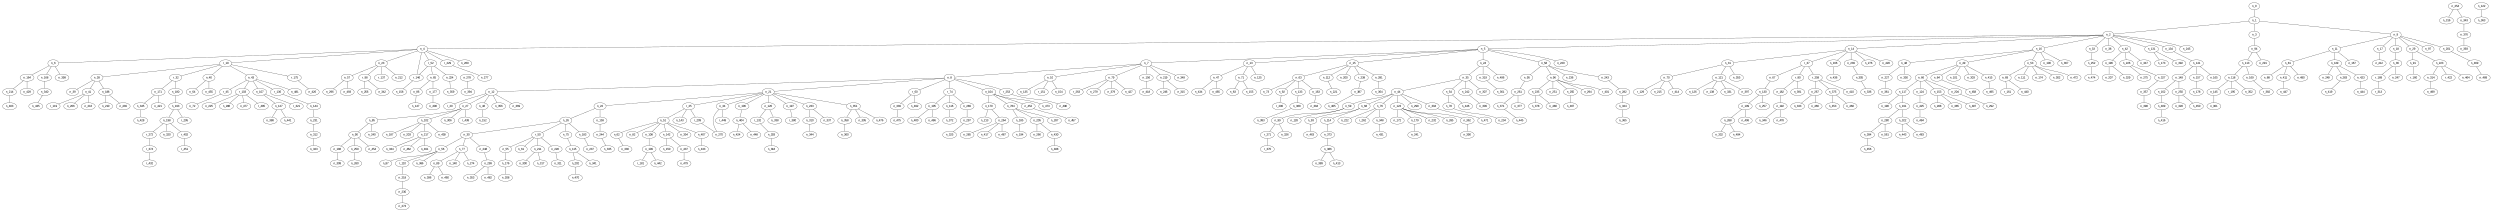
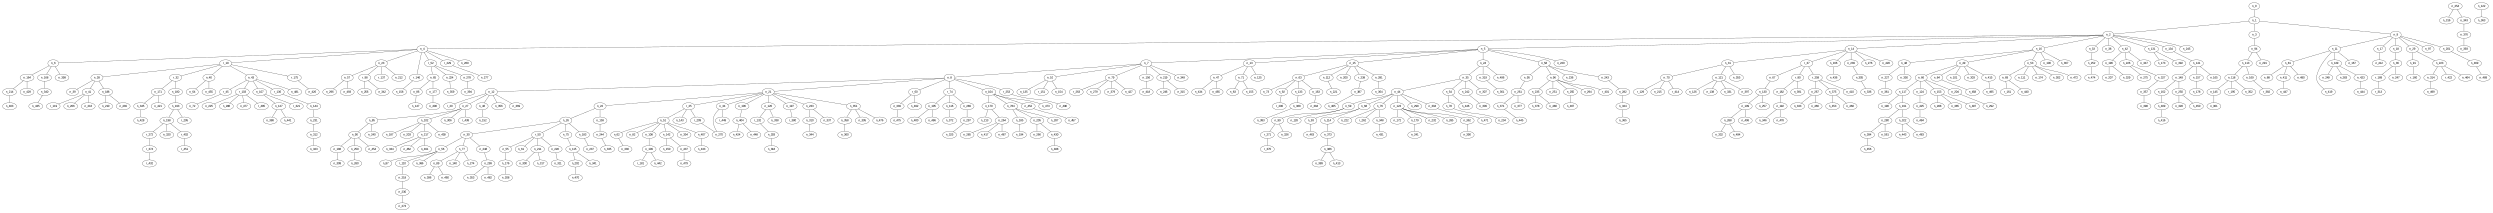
  graph {
    fontname="Liberation Sans"
    node [fontname="Liberation Sans"]
    edge [fontname="Liberation Sans"]
    n_0
    n_1
    n_2
    n_3
    n_9
    n_4
    n_5
    n_14
    n_16
    n_33
    n_38
    n_42
    n_131
    n_134
    n_245
    n_94
    n_11
    n_17
    n_18
    n_29
    n_97
    n_201
    n_6
    n_19
    n_23
    n_52
    n_146
    n_229
    n_269
    n_7
    n_13
    n_15
    n_24
    n_58
    n_220
    n_31
    n_37
    n_166
    n_239
    n_276
    n_420
    n_48
    n_49
    n_53
    n_100
    n_367
    n_252
    n_196
    n_226
    n_347
    n_173
    n_392
    n_141
    n_164
    n_168
    n_399
    n_28
    n_32
    n_40
    n_43
    n_175
    n_57
    n_98
    n_137
    n_212
    n_65
    n_224
    n_278
    n_158
    n_277
    n_214
    n_429
    n_340
    n_403
    n_435
    n_39
    n_41
    n_188
    n_171
    n_180
    n_64
    n_455
    n_45
    n_103
    n_107
    n_136
    n_481
    n_426
    n_119
    n_206
    n_216
    n_210
    n_439
    n_345
    n_421
    n_193
    n_428
    n_198
    n_295
    n_272
    n_320
    n_402
    n_374
    n_451
    n_432
    n_72
    n_225
    n_286
    n_477
    n_485
    n_127
    n_321
    n_144
    n_388
    n_441
    n_231
    n_312
    n_323
    n_254
    n_316
    n_343
    n_376
    n_393
    n_296
    n_493
    n_256
    n_342
    n_86
    n_177
    n_359
    n_394
    n_147
    n_408
    n_8
    n_10
    n_79
    n_156
    n_219
    n_349
    n_47
    n_71
    n_125
    n_63
    n_112
    n_200
    n_238
    n_281
    n_35
    n_319
    n_496
    n_95
    n_96
    n_236
    n_243
    n_12
    n_21
    n_60
    n_74
    n_104
    n_253
    n_135
    n_151
    n_154
    n_263
    n_279
    n_379
    n_427
    n_418
    n_246
    n_315
    n_20
    n_27
    n_46
    n_356
    n_369
    n_22
    n_25
    n_34
    n_106
    n_120
    n_197
    n_233
    n_351
    n_339
    n_492
    n_105
    n_116
    n_289
    n_170
    n190 [label=n_784]
    n_452
    n_473
    n_498
    n_85
    n_102
    n_306
    n_438
    n_152
    n_90
    n_240
    n_187
    n_203
    n_217
    n_459
    n_186
    n_259
    n_454
    n_308
    n_260
    n_334
    n_462
    n_491
    n_26
    n_159
    n_51
    n_143
    n_209
    n_270
    n_449
    n_404
    n_132
    n_338
    n_380
    n_310
    n_337
    n_358
    n_395
    n_476
    n_30
    n_50
    n_75
    n_183
    n_244
    n_56
    n_77
    n_248
    n_55
    n_61
    n_211
    n_228
    n_115
    n_237
    n_87
    n_110
    n_366
    n_89
    n_140
    n_274
    n_299
    n_218
    n_230
    n_273
    n_396
    n_460
    n_353
    n_482
    n_176
    n_300
    n_317
    n_311
    n_208
    n_202
    n_341
    n_470
    n_335
    n_62
    n_82
    n_108
    n_142
    n_354
    n_407
    n_330
    n_109
    n_150
    n_437
    n_433
    n_181
    n_442
    n_479
    n_122
    n_363
    n_424
    n_448
    n_293
    n_318
    n_344
    n_360
    n_475
    n_400
    n_486
    n_372
    n_297
    n_325
    n_213
    n_264
    n_185
    n_205
    n_287
    n_457
    n_285
    n_417
    n_487
    n_194
    n_266
    n_430
    n_488
    n_434
    n_465
    n_83
    n_155
    n_73
    n_92
    n_133
    n_163
    n_221
    n_387
    n_364
    n_290
    n_368
    n_384
    n_383
    n_405
    n_44
    n_54
    n_242
    n_307
    n_361
    n_59
    n_68
    n_76
    n_123
    n_298
    n_304
    n_78
    n_446
    n_309
    n_99
    n_128
    n_93
    n_114
    n_222
    n_262
    n_348
    n_172
    n_179
    n_232
    n_265
    n_362
    n_471
    n_271
    n_326
    n_370
    n_463
    n_373
    n_386
    n_389
    n_413
    n_431
    n_241
    n_390
    n_234
    n_261
    n_235
    n_251
    n_255
    n_294
    n_401
    n_282
    n_371
    n_377
    n_445
    n_378
    n_480
    n_467
    n_324
    n_365
    n_70
    n_121
    n_355
    n_67
    n_80
    n_258
    n_436
    n_305
    n_129
    n_215
    n_414
    n_126
    n_138
    n_331
    n_397
    n_130
    n_182
    n_391
    n_267
    n_375
    n_410
    n_199
    n_257
    n_268
    n_406
    n_332
    n_494
    n_192
    n_346
    n_478
    n_333
    n_466
    n_453
    n_468
    n_336
    n_227
    n_350
    n_66
    n_84
    n_101
    n_303
    n_415
    n_69
    n_111
    n_174
    n_302
    n_472
    n_381
    n_117
    n_124
    n_153
    n_204
    n_458
    n_495
    n_190
    n_191
    n_425
    n_288
    n_385
    n_497
    n_292
    n_280
    n_322
    n_284
    n441 [label=n_561]
    n_443
    n_483
    n_456
    n_484
    n_161
    n_440
    n_474
    n_207
    n_329
    n_275
    n_327
    n_357
    n_398
    n_149
    n_157
    n_165
    n_162
    n_250
    n_178
    n_409
    n_328
    n_450
    n_416
    n_113
    n_291
    n_118
    n_169
    n_145
    n_195
    n_352
    n_382
    n_301
    n_81
    n_139
    n_167
    n_419
    n_412
    n_36
    n_91
    n_223
    n_469
    n_88
    n_411
    n_490
    n_249
    n_283
    n_423
    n_447
    n_444
    n_189
    n_247
    n_313
    n_160
    n_314
    n_422
    n_464
    n_499
    n_489
    n_0 -- n_1
    n_1 -- n_2
    n_1 -- n_3
    n_1 -- n_9
    n_2 -- n_4
    n_2 -- n_5
    n_2 -- n_14
    n_2 -- n_16
    n_2 -- n_33
    n_2 -- n_38
    n_2 -- n_42
    n_2 -- n_131
    n_2 -- n_134
    n_2 -- n_245
    n_3 -- n_94
    n_9 -- n_11
    n_9 -- n_17
    n_9 -- n_18
    n_9 -- n_29
    n_9 -- n_97
    n_9 -- n_201
    n_4 -- n_6
    n_4 -- n_19
    n_4 -- n_23
    n_4 -- n_52
    n_4 -- n_146
    n_4 -- n_229
    n_4 -- n_269
    n_5 -- n_7
    n_5 -- n_13
    n_5 -- n_15
    n_5 -- n_24
    n_5 -- n_58
    n_5 -- n_220
    n_14 -- n_31
    n_14 -- n_37
    n_14 -- n_166
    n_14 -- n_239
    n_14 -- n_276
    n_14 -- n_420
    n_16 -- n_48
    n_16 -- n_49
    n_16 -- n_53
    n_16 -- n_100
    n_16 -- n_367
    n_33 -- n_252
    n_42 -- n_196
    n_42 -- n_226
    n_42 -- n_347
    n_131 -- n_173
    n_131 -- n_392
    n_134 -- n_141
    n_94 -- n_113
    n_94 -- n_291
    n_11 -- n_81
    n_11 -- n_139
    n_11 -- n_167
-   n_283 -- n_419
+   n_11 -- n_419
    n_17 -- n_412
    n_18 -- n_36
    n_29 -- n_91
    n_29 -- n_223
    n_201 -- n_469
    n_6 -- n_164
    n_6 -- n_168
    n_6 -- n_399
    n_19 -- n_28
    n_19 -- n_32
    n_19 -- n_40
    n_19 -- n_43
    n_19 -- n_175
    n_23 -- n_57
    n_23 -- n_98
    n_23 -- n_137
    n_23 -- n_212
    n_52 -- n_65
    n_52 -- n_224
-   n_52 -- n_146
+   n_52 -- n_278
    n_146 -- n_158
    n_229 -- n_277
    n_7 -- n_8
    n_7 -- n_10
    n_7 -- n_79
    n_7 -- n_156
    n_7 -- n_219
    n_7 -- n_349
    n_13 -- n_47
    n_13 -- n_71
    n_13 -- n_125
    n_15 -- n_63
    n_15 -- n_112
    n_15 -- n_200
    n_15 -- n_238
    n_15 -- n_281
    n_24 -- n_35
    n_24 -- n_319
    n_24 -- n_496
    n_58 -- n_95
    n_58 -- n_96
    n_58 -- n_236
    n_58 -- n_243
    n_31 -- n_70
    n_31 -- n_121
    n_31 -- n_355
    n_37 -- n_67
    n_37 -- n_80
    n_37 -- n_258
    n_166 -- n_436
    n_239 -- n_305
    n_48 -- n_227
    n_48 -- n_350
    n_49 -- n_66
    n_49 -- n_84
    n_49 -- n_101
    n_49 -- n_303
    n_49 -- n_415
    n_53 -- n_69
    n_53 -- n_111
    n_53 -- n_174
    n_53 -- n_302
    n_53 -- n_472
    n_252 -- n_474
    n_196 -- n_207
    n_196 -- n_329
    n_226 -- n_275
    n_226 -- n_327
    n_141 -- n_149
    n_141 -- n_157
    n_141 -- n_165
    n_164 -- n_214
    n_164 -- n_429
    n_168 -- n_340
    n_28 -- n_39
    n_28 -- n_41
    n_28 -- n_188
    n_32 -- n_171
    n_32 -- n_180
    n_40 -- n_64
    n_40 -- n_455
    n_43 -- n_45
    n_43 -- n_103
    n_43 -- n_107
    n_43 -- n_136
    n_43 -- n_481
    n_175 -- n_426
    n_57 -- n_296
    n_57 -- n_493
    n_98 -- n_256
    n_98 -- n_342
    n_65 -- n_86
    n_65 -- n_177
    n_224 -- n_359
    n_278 -- n_394
    n_214 -- n_403
    n_340 -- n_435
    n_41 -- n_119
    n_41 -- n_206
    n_41 -- n_216
    n_188 -- n_210
    n_188 -- n_439
    n_171 -- n_345
    n_171 -- n_421
    n_180 -- n_193
    n_45 -- n_72
    n_103 -- n_225
    n_103 -- n_286
    n_103 -- n_477
    n_103 -- n_485
    n_107 -- n_127
    n_107 -- n_321
    n_136 -- n_144
    n_345 -- n_428
    n_193 -- n_198
    n_193 -- n_295
    n_198 -- n_272
    n_198 -- n_320
    n_198 -- n_402
    n_272 -- n_374
    n_402 -- n_451
    n_374 -- n_432
    n_127 -- n_388
    n_127 -- n_441
    n_144 -- n_231
    n_231 -- n_312
    n_312 -- n_323
    n_254 -- n_316
    n_254 -- n_343
    n_343 -- n_376
    n_376 -- n_393
    n_86 -- n_147
    n_177 -- n_408
    n_8 -- n_12
    n_8 -- n_21
    n_8 -- n_60
    n_8 -- n_74
    n_8 -- n_104
    n_8 -- n_253
    n_10 -- n_135
    n_10 -- n_151
    n_10 -- n_154
    n_79 -- n_263
    n_79 -- n_279
    n_79 -- n_379
    n_79 -- n_427
    n_156 -- n_418
    n_219 -- n_246
    n_219 -- n_315
    n_47 -- n_434
    n_47 -- n_465
    n_71 -- n_83
    n_71 -- n_155
    n_63 -- n_73
    n_63 -- n_92
    n_63 -- n_133
    n_63 -- n_163
    n_112 -- n_221
    n_238 -- n_387
    n_281 -- n_364
    n_35 -- n_44
    n_35 -- n_54
    n_35 -- n_242
    n_35 -- n_307
    n_319 -- n_361
    n_95 -- n_261
    n_96 -- n_235
    n_96 -- n_251
    n_96 -- n_255
    n_96 -- n_294
    n_96 -- n_401
    n_243 -- n_282
    n_12 -- n_20
    n_12 -- n_27
    n_12 -- n_46
    n_12 -- n_356
    n_12 -- n_369
    n_21 -- n_22
    n_21 -- n_25
    n_21 -- n_34
    n_21 -- n_106
    n_21 -- n_120
    n_21 -- n_197
    n_21 -- n_233
    n_21 -- n_351
    n_60 -- n_339
    n_60 -- n_492
    n_74 -- n_105
    n_74 -- n_116
    n_74 -- n_289
    n_104 -- n_170
    n_104 -- n190
    n_104 -- n_452
    n_104 -- n_473
    n_253 -- n_498
    n_27 -- n_85
    n_27 -- n_102
    n_27 -- n_306
    n_27 -- n_438
    n_46 -- n_152
    n_22 -- n_26
    n_22 -- n_159
    n_25 -- n_51
    n_25 -- n_143
    n_25 -- n_209
    n_34 -- n_270
    n_34 -- n_449
    n_106 -- n_404
    n_120 -- n_132
    n_120 -- n_338
    n_197 -- n_380
    n_233 -- n_310
    n_233 -- n_337
    n_351 -- n_358
    n_351 -- n_395
    n_351 -- n_476
    n_339 -- n_475
    n_105 -- n_400
    n_105 -- n_486
    n_116 -- n_372
    n_289 -- n_297
    n_170 -- n_213
    n_170 -- n_264
    n190 -- n_185
    n190 -- n_205
    n190 -- n_287
    n_452 -- n_457
    n_85 -- n_90
    n_85 -- n_240
    n_102 -- n_187
    n_102 -- n_203
    n_102 -- n_217
    n_102 -- n_459
    n_90 -- n_186
    n_90 -- n_259
    n_90 -- n_454
    n_217 -- n_334
    n_217 -- n_462
    n_217 -- n_491
    n_186 -- n_308
    n_259 -- n_260
    n_26 -- n_30
    n_26 -- n_50
    n_26 -- n_75
    n_26 -- n_183
    n_159 -- n_244
    n_51 -- n_62
    n_51 -- n_82
    n_51 -- n_108
    n_51 -- n_142
    n_51 -- n_354
    n_51 -- n_407
    n_209 -- n_270
    n_404 -- n_424
    n_404 -- n_448
    n_132 -- n_293
    n_310 -- n_344
    n_358 -- n_360
    n_30 -- n_56
    n_30 -- n_77
    n_30 -- n_248
    n_50 -- n_55
    n_50 -- n_61
    n_50 -- n_211
    n_50 -- n_228
    n_75 -- n_115
    n_183 -- n_237
    n_244 -- n_335
    n_56 -- n_87
    n_56 -- n_110
    n_56 -- n_366
    n_77 -- n_89
    n_77 -- n_140
    n_77 -- n_274
    n_248 -- n_299
    n_55 -- n_176
    n_211 -- n_300
    n_211 -- n_317
    n_228 -- n_311
    n_115 -- n_202
    n_115 -- n_341
    n_110 -- n_218
    n_89 -- n_396
    n_89 -- n_460
    n_299 -- n_353
    n_299 -- n_482
    n_218 -- n_230
    n_230 -- n_273
    n_176 -- n_208
    n_202 -- n_470
    n_62 -- n_330
    n_108 -- n_109
    n_142 -- n_150
    n_142 -- n_437
    n_407 -- n_433
    n_109 -- n_181
    n_109 -- n_442
    n_437 -- n_479
    n_122 -- n_363
    n_293 -- n_318
    n_297 -- n_325
    n_264 -- n_285
    n_264 -- n_417
    n_264 -- n_487
    n_185 -- n_194
    n_205 -- n_266
    n_205 -- n_430
    n_430 -- n_488
    n_92 -- n_290
    n_133 -- n_368
    n_163 -- n_384
    n_387 -- n_405
    n_368 -- n_383
    n_44 -- n_59
    n_44 -- n_68
    n_44 -- n_76
    n_44 -- n_123
    n_44 -- n_298
    n_44 -- n_304
    n_54 -- n_78
    n_54 -- n_446
    n_242 -- n_309
    n_59 -- n_99
    n_59 -- n_128
    n_68 -- n_93
    n_68 -- n_114
    n_76 -- n_222
    n_76 -- n_262
    n_76 -- n_348
    n_123 -- n_172
    n_123 -- n_179
    n_123 -- n_232
    n_123 -- n_265
    n_123 -- n_362
    n_304 -- n_471
    n_78 -- n_234
    n_99 -- n_271
    n_99 -- n_326
    n_93 -- n_463
    n_114 -- n_373
    n_348 -- n_431
    n_179 -- n_241
    n_362 -- n_390
    n_271 -- n_370
    n_373 -- n_386
    n_386 -- n_389
    n_386 -- n_413
    n_261 -- n_371
    n_261 -- n_377
    n_235 -- n_378
    n_235 -- n_480
    n_255 -- n_467
    n_282 -- n_324
    n_371 -- n_445
    n_324 -- n_365
    n_70 -- n_129
    n_70 -- n_215
    n_70 -- n_414
    n_121 -- n_126
    n_121 -- n_138
    n_121 -- n_331
    n_121 -- n_397
    n_67 -- n_130
    n_80 -- n_182
    n_80 -- n_391
    n_258 -- n_267
    n_258 -- n_375
    n_258 -- n_410
    n_305 -- n_336
    n_130 -- n_199
    n_130 -- n_257
    n_182 -- n_192
    n_267 -- n_333
    n_267 -- n_466
    n_375 -- n_453
    n_375 -- n_468
    n_199 -- n_268
    n_199 -- n_406
    n_268 -- n_332
    n_268 -- n_494
    n_192 -- n_346
    n_192 -- n_478
    n_227 -- n_381
    n_66 -- n_117
    n_66 -- n_124
    n_66 -- n_153
    n_66 -- n_204
    n_84 -- n_458
    n_415 -- n_495
    n_69 -- n_161
    n_69 -- n_440
    n_117 -- n_190
    n_117 -- n_191
    n_124 -- n_425
    n_153 -- n_288
    n_153 -- n_385
    n_153 -- n_497
    n_204 -- n_292
    n_191 -- n_280
    n_191 -- n_322
    n_425 -- n_484
    n_280 -- n_284
    n_280 -- n441
    n_322 -- n_443
    n_322 -- n_483
    n_284 -- n_456
    n_327 -- n_357
    n_357 -- n_398
    n_149 -- n_162
    n_149 -- n_250
    n_157 -- n_178
    n_162 -- n_409
    n_250 -- n_328
    n_250 -- n_450
    n_409 -- n_416
    n_113 -- n_118
    n_113 -- n_169
    n_118 -- n_145
    n_118 -- n_195
    n_118 -- n_352
    n_169 -- n_382
    n_145 -- n_301
    n_81 -- n_88
    n_81 -- n_411
    n_81 -- n_490
    n_139 -- n_249
    n_139 -- n_283
    n_139 -- n_423
    n_36 -- n_189
    n_36 -- n_247
    n_91 -- n_160
    n_223 -- n_314
    n_223 -- n_422
    n_223 -- n_464
    n_469 -- n_489
    n_411 -- n_447
    n_423 -- n_444
    n_189 -- n_313
    n_314 -- n_499
  }
